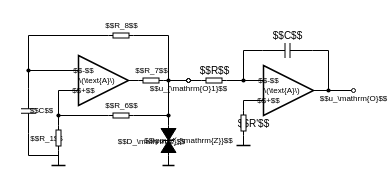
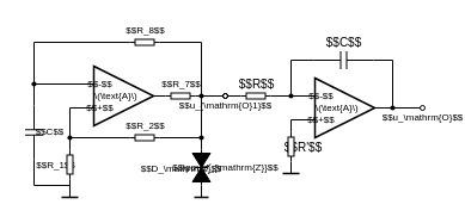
  <mxCell id="0" />
  <mxCell id="1" parent="0" />
  <mxCell id="2" value="\(\text{A}\) 　&amp;nbsp;" style="triangle;whiteSpace=wrap;html=1;strokeWidth=1.5;connectable=0;allowArrows=0;fontSize=8;" parent="1" vertex="1"><mxGeometry x="78" y="55" width="50" height="50" as="geometry" /></mxCell>
  <mxCell id="3" value="" style="endArrow=none;html=1;rounded=0;" parent="1" edge="1"><mxGeometry width="50" height="50" relative="1" as="geometry"><mxPoint x="58" y="90" as="sourcePoint" /><mxPoint x="78" y="90" as="targetPoint" /></mxGeometry></mxCell>
  <mxCell id="4" value="$$-$$" style="text;html=1;resizable=1;autosize=1;align=center;verticalAlign=middle;points=[];fillColor=none;strokeColor=none;rounded=0;movable=1;rotatable=1;deletable=1;editable=1;connectable=0;fontSize=8;" parent="1" vertex="1"><mxGeometry x="78" y="65" width="10" height="10" as="geometry" /></mxCell>
  <mxCell id="5" value="$$+$$" style="text;html=1;resizable=1;autosize=1;align=center;verticalAlign=middle;points=[];fillColor=none;strokeColor=none;rounded=0;movable=1;rotatable=1;deletable=1;editable=1;connectable=0;fontSize=8;" parent="1" vertex="1"><mxGeometry x="78" y="85" width="10" height="10" as="geometry" /></mxCell>
  <mxCell id="6" value="" style="endArrow=none;html=1;rounded=0;fontSize=8;entryX=1;entryY=0.5;entryDx=0;entryDy=0;entryPerimeter=0;" parent="1" target="11" edge="1"><mxGeometry width="50" height="50" relative="1" as="geometry"><mxPoint x="128" y="80" as="sourcePoint" /><mxPoint x="143" y="80" as="targetPoint" /></mxGeometry></mxCell>
  <mxCell id="7" value="" style="endArrow=none;html=1;rounded=0;strokeWidth=1;fontSize=8;startArrow=oval;startFill=0;endSize=4;startSize=4;entryX=0;entryY=0.5;entryDx=0;entryDy=0;entryPerimeter=0;" parent="1" target="11" edge="1"><mxGeometry width="50" height="50" relative="1" as="geometry"><mxPoint x="188" y="80" as="sourcePoint" /><mxPoint x="143" y="80" as="targetPoint" /></mxGeometry></mxCell>
  <mxCell id="8" value="$$u_{\mathrm{O}1}$$" style="text;html=1;align=center;verticalAlign=middle;resizable=1;points=[];autosize=1;strokeColor=none;fillColor=none;fontSize=8;movable=1;rotatable=1;deletable=1;editable=1;connectable=1;" parent="1" vertex="1"><mxGeometry x="178" y="82.5" width="20" height="10" as="geometry" /></mxCell>
  <mxCell id="9" value="" style="pointerEvents=1;fillColor=strokeColor;verticalLabelPosition=bottom;shadow=0;dashed=0;align=center;html=1;verticalAlign=top;shape=mxgraph.electrical.diodes.transorb_2;strokeWidth=1;fontSize=8;direction=south;" parent="1" vertex="1"><mxGeometry x="160.5" y="125" width="15" height="30" as="geometry" /></mxCell>
  <mxCell id="10" value="" style="endArrow=none;html=1;rounded=0;fontSize=8;strokeWidth=1.5;" parent="1" edge="1"><mxGeometry width="50" height="50" relative="1" as="geometry"><mxPoint x="162" y="165" as="sourcePoint" /><mxPoint x="174" y="165" as="targetPoint" /></mxGeometry></mxCell>
  <mxCell id="11" value="" style="pointerEvents=1;verticalLabelPosition=bottom;shadow=0;dashed=0;align=center;html=1;verticalAlign=top;shape=mxgraph.electrical.resistors.resistor_1;fontSize=10;direction=west;allowArrows=0;" parent="1" vertex="1"><mxGeometry x="138" y="77.5" width="25" height="5" as="geometry" /></mxCell>
  <mxCell id="12" value="" style="endArrow=none;html=1;rounded=0;strokeWidth=1;fontSize=8;startSize=2;endSize=2;exitX=0;exitY=0.5;exitDx=0;exitDy=0;exitPerimeter=0;" parent="1" source="9" edge="1"><mxGeometry width="50" height="50" relative="1" as="geometry"><mxPoint x="133" y="140" as="sourcePoint" /><mxPoint x="168" y="80" as="targetPoint" /></mxGeometry></mxCell>
  <mxCell id="13" value="" style="endArrow=none;html=1;rounded=0;strokeWidth=1;fontSize=8;startSize=2;endSize=2;entryX=1;entryY=0.5;entryDx=0;entryDy=0;entryPerimeter=0;" parent="1" target="9" edge="1"><mxGeometry width="50" height="50" relative="1" as="geometry"><mxPoint x="168" y="165" as="sourcePoint" /><mxPoint x="163" y="140" as="targetPoint" /></mxGeometry></mxCell>
  <mxCell id="14" value="$$D_\mathrm{Z}$$" style="text;html=1;align=center;verticalAlign=middle;resizable=1;points=[];autosize=1;strokeColor=none;fillColor=none;fontSize=8;movable=1;rotatable=1;deletable=1;editable=1;connectable=1;" parent="1" vertex="1"><mxGeometry x="143" y="128" width="15" height="25" as="geometry" /></mxCell>
  <mxCell id="15" value="$$\pm U_{\mathrm{Z}}$$" style="text;html=1;align=center;verticalAlign=middle;resizable=1;points=[];autosize=1;strokeColor=none;fillColor=none;fontSize=8;movable=1;rotatable=1;deletable=1;editable=1;connectable=1;" parent="1" vertex="1"><mxGeometry x="178" y="130" width="20" height="20" as="geometry" /></mxCell>
  <mxCell id="16" value="$$R_7$$" style="text;html=1;align=center;verticalAlign=middle;resizable=1;points=[];autosize=1;strokeColor=none;fillColor=none;fontSize=8;movable=1;rotatable=1;deletable=1;editable=1;connectable=1;" parent="1" vertex="1"><mxGeometry x="143" y="65" width="15" height="10" as="geometry" /></mxCell>
  <mxCell id="17" value="$$R_1$$" style="text;html=1;align=center;verticalAlign=middle;resizable=1;points=[];autosize=1;strokeColor=none;fillColor=none;fontSize=8;movable=1;rotatable=1;deletable=1;editable=1;connectable=1;" parent="1" vertex="1"><mxGeometry x="38" y="130" width="15" height="15" as="geometry" /></mxCell>
  <mxCell id="18" value="" style="endArrow=none;html=1;rounded=0;strokeWidth=1;fontSize=8;startSize=2;endSize=2;exitX=0;exitY=0.5;exitDx=0;exitDy=0;exitPerimeter=0;" parent="1" source="19" edge="1"><mxGeometry width="50" height="50" relative="1" as="geometry"><mxPoint x="48" y="45" as="sourcePoint" /><mxPoint x="168" y="115" as="targetPoint" /></mxGeometry></mxCell>
  <mxCell id="19" value="" style="pointerEvents=1;verticalLabelPosition=bottom;shadow=0;dashed=0;align=center;html=1;verticalAlign=top;shape=mxgraph.electrical.resistors.resistor_1;fontSize=10;direction=west;allowArrows=0;" parent="1" vertex="1"><mxGeometry x="108" y="112.5" width="25" height="5" as="geometry" /></mxCell>
- <mxCell id="20" value="$$R_6$$" style="text;html=1;align=center;verticalAlign=middle;resizable=1;points=[];autosize=1;strokeColor=none;fillColor=none;fontSize=8;movable=1;rotatable=1;deletable=1;editable=1;connectable=1;" parent="1" vertex="1"><mxGeometry x="113" y="100" width="15" height="10" as="geometry" /></mxCell>
+ <mxCell id="20" value="$$R_2$$" style="text;html=1;align=center;verticalAlign=middle;resizable=1;points=[];autosize=1;strokeColor=none;fillColor=none;fontSize=8;movable=1;rotatable=1;deletable=1;editable=1;connectable=1;" parent="1" vertex="1"><mxGeometry x="113" y="100" width="15" height="10" as="geometry" /></mxCell>
  <mxCell id="21" value="" style="endArrow=none;html=1;rounded=0;fontSize=10;startSize=4;endSize=4;entryX=1;entryY=0.5;entryDx=0;entryDy=0;entryPerimeter=0;" parent="1" target="22" edge="1"><mxGeometry width="50" height="50" relative="1" as="geometry"><mxPoint x="58" y="90" as="sourcePoint" /><mxPoint x="255" y="60.5" as="targetPoint" /></mxGeometry></mxCell>
  <mxCell id="22" value="" style="pointerEvents=1;verticalLabelPosition=bottom;shadow=0;dashed=0;align=center;html=1;verticalAlign=top;shape=mxgraph.electrical.resistors.resistor_1;fontSize=10;direction=north;allowArrows=0;" parent="1" vertex="1"><mxGeometry x="55.5" y="125" width="5" height="25" as="geometry" /></mxCell>
  <mxCell id="23" value="" style="endArrow=none;html=1;rounded=0;fontSize=10;startSize=4;endSize=4;exitX=0;exitY=0.5;exitDx=0;exitDy=0;exitPerimeter=0;" parent="1" source="22" edge="1"><mxGeometry width="50" height="50" relative="1" as="geometry"><mxPoint x="147.5" y="70.5" as="sourcePoint" /><mxPoint x="58" y="165" as="targetPoint" /></mxGeometry></mxCell>
  <mxCell id="24" value="" style="endArrow=none;html=1;rounded=0;fontSize=8;strokeWidth=1.5;" parent="1" edge="1"><mxGeometry width="50" height="50" relative="1" as="geometry"><mxPoint x="51" y="165" as="sourcePoint" /><mxPoint x="65" y="165" as="targetPoint" /></mxGeometry></mxCell>
  <mxCell id="25" value="" style="endArrow=none;html=1;rounded=0;strokeWidth=1;fontSize=10;startSize=2;endSize=2;" parent="1" edge="1"><mxGeometry width="50" height="50" relative="1" as="geometry"><mxPoint x="58" y="115" as="sourcePoint" /><mxPoint x="108" y="115" as="targetPoint" /></mxGeometry></mxCell>
  <mxCell id="26" value="" style="shape=waypoint;sketch=0;fillStyle=solid;size=6;pointerEvents=1;points=[];fillColor=none;resizable=1;rotatable=1;perimeter=centerPerimeter;snapToPoint=1;strokeWidth=0.1;fontSize=10;movable=1;deletable=1;editable=1;connectable=1;" parent="1" vertex="1"><mxGeometry x="163" y="75" width="10" height="10" as="geometry" /></mxCell>
  <mxCell id="27" value="" style="shape=waypoint;sketch=0;fillStyle=solid;size=6;pointerEvents=1;points=[];fillColor=none;resizable=1;rotatable=1;perimeter=centerPerimeter;snapToPoint=1;strokeWidth=0.1;fontSize=10;movable=1;deletable=1;editable=1;connectable=1;" parent="1" vertex="1"><mxGeometry x="163" y="110" width="10" height="10" as="geometry" /></mxCell>
  <mxCell id="28" value="" style="shape=waypoint;sketch=0;fillStyle=solid;size=6;pointerEvents=1;points=[];fillColor=none;resizable=1;rotatable=1;perimeter=centerPerimeter;snapToPoint=1;strokeWidth=0.1;fontSize=10;movable=1;deletable=1;editable=1;connectable=1;" parent="1" vertex="1"><mxGeometry x="53" y="110" width="10" height="10" as="geometry" /></mxCell>
  <mxCell id="29" value="" style="endArrow=none;html=1;rounded=0;" parent="1" edge="1"><mxGeometry width="50" height="50" relative="1" as="geometry"><mxPoint x="168" y="80" as="sourcePoint" /><mxPoint x="168" y="35" as="targetPoint" /></mxGeometry></mxCell>
  <mxCell id="30" value="" style="pointerEvents=1;verticalLabelPosition=bottom;shadow=0;dashed=0;align=center;html=1;verticalAlign=top;shape=mxgraph.electrical.resistors.resistor_1;fontSize=10;direction=west;allowArrows=0;" parent="1" vertex="1"><mxGeometry x="108" y="32.5" width="25" height="5" as="geometry" /></mxCell>
  <mxCell id="31" value="$$R_8$$" style="text;html=1;align=center;verticalAlign=middle;resizable=1;points=[];autosize=1;strokeColor=none;fillColor=none;fontSize=8;movable=1;rotatable=1;deletable=1;editable=1;connectable=1;" parent="1" vertex="1"><mxGeometry x="113" y="20" width="15" height="10" as="geometry" /></mxCell>
  <mxCell id="32" value="" style="endArrow=none;html=1;rounded=0;exitX=0;exitY=0.5;exitDx=0;exitDy=0;exitPerimeter=0;" parent="1" source="30" edge="1"><mxGeometry width="50" height="50" relative="1" as="geometry"><mxPoint x="148" y="55" as="sourcePoint" /><mxPoint x="168" y="35" as="targetPoint" /></mxGeometry></mxCell>
  <mxCell id="33" value="" style="endArrow=none;html=1;rounded=0;entryX=1;entryY=0.5;entryDx=0;entryDy=0;entryPerimeter=0;" parent="1" target="30" edge="1"><mxGeometry width="50" height="50" relative="1" as="geometry"><mxPoint x="28" y="35" as="sourcePoint" /><mxPoint x="83" y="30" as="targetPoint" /></mxGeometry></mxCell>
  <mxCell id="34" value="" style="endArrow=none;html=1;rounded=0;" parent="1" edge="1"><mxGeometry width="50" height="50" relative="1" as="geometry"><mxPoint x="28" y="70" as="sourcePoint" /><mxPoint x="78" y="70" as="targetPoint" /></mxGeometry></mxCell>
  <mxCell id="35" value="" style="pointerEvents=1;verticalLabelPosition=bottom;shadow=0;dashed=0;align=center;html=1;verticalAlign=top;shape=mxgraph.electrical.capacitors.capacitor_1;direction=south;connectable=1;allowArrows=0;recursiveResize=1;" parent="1" vertex="1"><mxGeometry x="20.5" y="88" width="15" height="45" as="geometry" /></mxCell>
  <mxCell id="36" value="" style="endArrow=none;html=1;rounded=0;" parent="1" edge="1"><mxGeometry width="50" height="50" relative="1" as="geometry"><mxPoint x="28" y="155" as="sourcePoint" /><mxPoint x="58" y="155" as="targetPoint" /></mxGeometry></mxCell>
  <mxCell id="37" value="$$C$$" style="text;html=1;align=center;verticalAlign=middle;resizable=1;points=[];autosize=1;strokeColor=none;fillColor=none;fontSize=8;movable=1;rotatable=1;deletable=1;editable=1;connectable=1;" parent="1" vertex="1"><mxGeometry x="38" y="105" width="5" height="10" as="geometry" /></mxCell>
  <mxCell id="38" value="" style="endArrow=none;html=1;rounded=0;entryX=1;entryY=0.5;entryDx=0;entryDy=0;entryPerimeter=0;" parent="1" target="35" edge="1"><mxGeometry width="50" height="50" relative="1" as="geometry"><mxPoint x="28" y="155" as="sourcePoint" /><mxPoint x="48" y="140" as="targetPoint" /></mxGeometry></mxCell>
  <mxCell id="39" value="" style="endArrow=none;html=1;rounded=0;exitX=0;exitY=0.5;exitDx=0;exitDy=0;exitPerimeter=0;" parent="1" source="35" edge="1"><mxGeometry width="50" height="50" relative="1" as="geometry"><mxPoint x="23" y="70" as="sourcePoint" /><mxPoint x="28" y="35" as="targetPoint" /></mxGeometry></mxCell>
  <mxCell id="40" value="" style="shape=waypoint;sketch=0;fillStyle=solid;size=6;pointerEvents=1;points=[];fillColor=none;resizable=1;rotatable=1;perimeter=centerPerimeter;snapToPoint=1;strokeWidth=0.1;fontSize=10;movable=1;deletable=1;editable=1;connectable=1;" parent="1" vertex="1"><mxGeometry x="23" y="65" width="10" height="10" as="geometry" /></mxCell>
  <mxCell id="41" value="\(\text{A}\) 　&amp;nbsp;" style="triangle;whiteSpace=wrap;html=1;strokeWidth=1.5;connectable=0;allowArrows=0;fontSize=8;" vertex="1" parent="1"><mxGeometry x="263" y="65" width="50" height="50" as="geometry" /></mxCell>
  <mxCell id="42" value="" style="endArrow=none;html=1;rounded=0;exitX=0;exitY=0.5;exitDx=0;exitDy=0;exitPerimeter=0;" edge="1" parent="1" source="57"><mxGeometry width="50" height="50" relative="1" as="geometry"><mxPoint x="233" y="80" as="sourcePoint" /><mxPoint x="263" y="80" as="targetPoint" /></mxGeometry></mxCell>
  <mxCell id="43" value="" style="endArrow=none;html=1;rounded=0;" edge="1" parent="1"><mxGeometry width="50" height="50" relative="1" as="geometry"><mxPoint x="243" y="100" as="sourcePoint" /><mxPoint x="263" y="100" as="targetPoint" /></mxGeometry></mxCell>
  <mxCell id="44" value="$$-$$" style="text;html=1;resizable=1;autosize=1;align=center;verticalAlign=middle;points=[];fillColor=none;strokeColor=none;rounded=0;movable=1;rotatable=1;deletable=1;editable=1;connectable=0;fontSize=8;" vertex="1" parent="1"><mxGeometry x="263" y="75" width="10" height="10" as="geometry" /></mxCell>
  <mxCell id="45" value="$$+$$" style="text;html=1;resizable=1;autosize=1;align=center;verticalAlign=middle;points=[];fillColor=none;strokeColor=none;rounded=0;movable=1;rotatable=1;deletable=1;editable=1;connectable=0;fontSize=8;" vertex="1" parent="1"><mxGeometry x="263" y="95" width="10" height="10" as="geometry" /></mxCell>
  <mxCell id="46" value="" style="endArrow=none;html=1;rounded=0;fontSize=8;" edge="1" parent="1"><mxGeometry width="50" height="50" relative="1" as="geometry"><mxPoint x="313" y="90" as="sourcePoint" /><mxPoint x="328" y="90" as="targetPoint" /></mxGeometry></mxCell>
  <mxCell id="47" value="" style="endArrow=none;html=1;rounded=0;fontSize=10;startSize=4;endSize=4;entryX=1;entryY=0.5;entryDx=0;entryDy=0;entryPerimeter=0;" edge="1" parent="1" target="61"><mxGeometry width="50" height="50" relative="1" as="geometry"><mxPoint x="243" y="50" as="sourcePoint" /><mxPoint x="273" y="50" as="targetPoint" /></mxGeometry></mxCell>
  <mxCell id="48" value="" style="endArrow=none;html=1;rounded=0;fontSize=10;startSize=4;endSize=4;exitX=0;exitY=0.5;exitDx=0;exitDy=0;exitPerimeter=0;" edge="1" parent="1" source="61"><mxGeometry width="50" height="50" relative="1" as="geometry"><mxPoint x="298" y="50" as="sourcePoint" /><mxPoint x="328" y="50" as="targetPoint" /></mxGeometry></mxCell>
  <mxCell id="49" value="$$R'$$" style="text;html=1;resizable=1;autosize=1;align=center;verticalAlign=middle;points=[];fillColor=none;strokeColor=none;rounded=0;fontSize=10;movable=1;rotatable=1;deletable=1;editable=1;connectable=0;allowArrows=0;" vertex="1" parent="1"><mxGeometry x="245.5" y="115" width="15" height="15" as="geometry" /></mxCell>
  <mxCell id="50" value="" style="endArrow=none;html=1;rounded=0;fontSize=10;startSize=4;endSize=4;entryX=1;entryY=0.5;entryDx=0;entryDy=0;entryPerimeter=0;" edge="1" parent="1" target="51"><mxGeometry width="50" height="50" relative="1" as="geometry"><mxPoint x="243" y="100" as="sourcePoint" /><mxPoint x="440" y="70.5" as="targetPoint" /></mxGeometry></mxCell>
  <mxCell id="51" value="" style="pointerEvents=1;verticalLabelPosition=bottom;shadow=0;dashed=0;align=center;html=1;verticalAlign=top;shape=mxgraph.electrical.resistors.resistor_1;fontSize=10;direction=north;allowArrows=0;" vertex="1" parent="1"><mxGeometry x="240.5" y="110" width="5" height="25" as="geometry" /></mxCell>
  <mxCell id="52" value="" style="endArrow=none;html=1;rounded=0;fontSize=10;startSize=4;endSize=4;exitX=0;exitY=0.5;exitDx=0;exitDy=0;exitPerimeter=0;" edge="1" parent="1" source="51"><mxGeometry width="50" height="50" relative="1" as="geometry"><mxPoint x="332.5" y="55.5" as="sourcePoint" /><mxPoint x="243" y="145" as="targetPoint" /></mxGeometry></mxCell>
  <mxCell id="53" value="" style="endArrow=none;html=1;rounded=0;fontSize=8;" edge="1" parent="1"><mxGeometry width="50" height="50" relative="1" as="geometry"><mxPoint x="328" y="90" as="sourcePoint" /><mxPoint x="328" y="50" as="targetPoint" /></mxGeometry></mxCell>
  <mxCell id="54" value="" style="endArrow=none;html=1;rounded=0;fontSize=8;" edge="1" parent="1"><mxGeometry width="50" height="50" relative="1" as="geometry"><mxPoint x="243" y="80" as="sourcePoint" /><mxPoint x="243" y="50" as="targetPoint" /></mxGeometry></mxCell>
  <mxCell id="55" value="" style="endArrow=none;html=1;rounded=0;fontSize=8;strokeWidth=1.5;" edge="1" parent="1"><mxGeometry width="50" height="50" relative="1" as="geometry"><mxPoint x="236" y="145" as="sourcePoint" /><mxPoint x="250" y="145" as="targetPoint" /></mxGeometry></mxCell>
  <mxCell id="56" value="$$R$$" style="text;html=1;resizable=1;autosize=1;align=center;verticalAlign=middle;points=[];fillColor=none;strokeColor=none;rounded=0;fontSize=10;movable=1;rotatable=1;deletable=1;editable=1;connectable=0;allowArrows=0;" vertex="1" parent="1"><mxGeometry x="206" y="65" width="15" height="10" as="geometry" /></mxCell>
  <mxCell id="57" value="" style="pointerEvents=1;verticalLabelPosition=bottom;shadow=0;dashed=0;align=center;html=1;verticalAlign=top;shape=mxgraph.electrical.resistors.resistor_1;fontSize=10;direction=west;allowArrows=0;" vertex="1" parent="1"><mxGeometry x="201" y="77.5" width="25" height="5" as="geometry" /></mxCell>
  <mxCell id="58" value="" style="endArrow=none;html=1;rounded=0;strokeWidth=1;fontSize=8;startArrow=oval;startFill=0;endSize=4;startSize=4;" edge="1" parent="1"><mxGeometry width="50" height="50" relative="1" as="geometry"><mxPoint x="353" y="90" as="sourcePoint" /><mxPoint x="328" y="90" as="targetPoint" /></mxGeometry></mxCell>
  <mxCell id="59" value="" style="shape=waypoint;sketch=0;fillStyle=solid;size=6;pointerEvents=1;points=[];fillColor=none;resizable=1;rotatable=1;perimeter=centerPerimeter;snapToPoint=1;strokeWidth=0.1;fontSize=8;movable=1;deletable=1;editable=1;connectable=1;" vertex="1" parent="1"><mxGeometry x="323" y="85" width="10" height="10" as="geometry" /></mxCell>
  <mxCell id="60" value="$$u_\mathrm{O}$$" style="text;html=1;align=center;verticalAlign=middle;resizable=1;points=[];autosize=1;strokeColor=none;fillColor=none;fontSize=8;movable=1;rotatable=1;deletable=1;editable=1;connectable=1;" vertex="1" parent="1"><mxGeometry x="343" y="90" width="20" height="15" as="geometry" /></mxCell>
  <mxCell id="61" value="" style="pointerEvents=1;verticalLabelPosition=bottom;shadow=0;dashed=0;align=center;html=1;verticalAlign=top;shape=mxgraph.electrical.capacitors.capacitor_1;direction=west;connectable=1;" vertex="1" parent="1"><mxGeometry x="262" y="42.5" width="50" height="15" as="geometry" /></mxCell>
  <mxCell id="62" value="$$C$$" style="text;html=1;align=center;verticalAlign=middle;resizable=1;points=[];autosize=1;strokeColor=none;fillColor=none;fontSize=10;movable=1;rotatable=1;deletable=1;editable=1;connectable=0;allowArrows=0;" vertex="1" parent="1"><mxGeometry x="277" y="27.5" width="20" height="15" as="geometry" /></mxCell>
  <mxCell id="63" value="" style="shape=waypoint;sketch=0;fillStyle=solid;size=6;pointerEvents=1;points=[];fillColor=none;resizable=1;rotatable=1;perimeter=centerPerimeter;snapToPoint=1;strokeWidth=0.1;movable=1;deletable=1;editable=1;connectable=1;" vertex="1" parent="1"><mxGeometry x="238" y="75" width="10" height="10" as="geometry" /></mxCell>
  <mxCell id="64" value="" style="endArrow=none;html=1;rounded=0;fontSize=8;startSize=4;endSize=4;entryX=1;entryY=0.5;entryDx=0;entryDy=0;entryPerimeter=0;startArrow=oval;startFill=0;" edge="1" parent="1" target="57"><mxGeometry width="50" height="50" relative="1" as="geometry"><mxPoint x="188" y="80" as="sourcePoint" /><mxPoint x="238" y="30" as="targetPoint" /></mxGeometry></mxCell>
